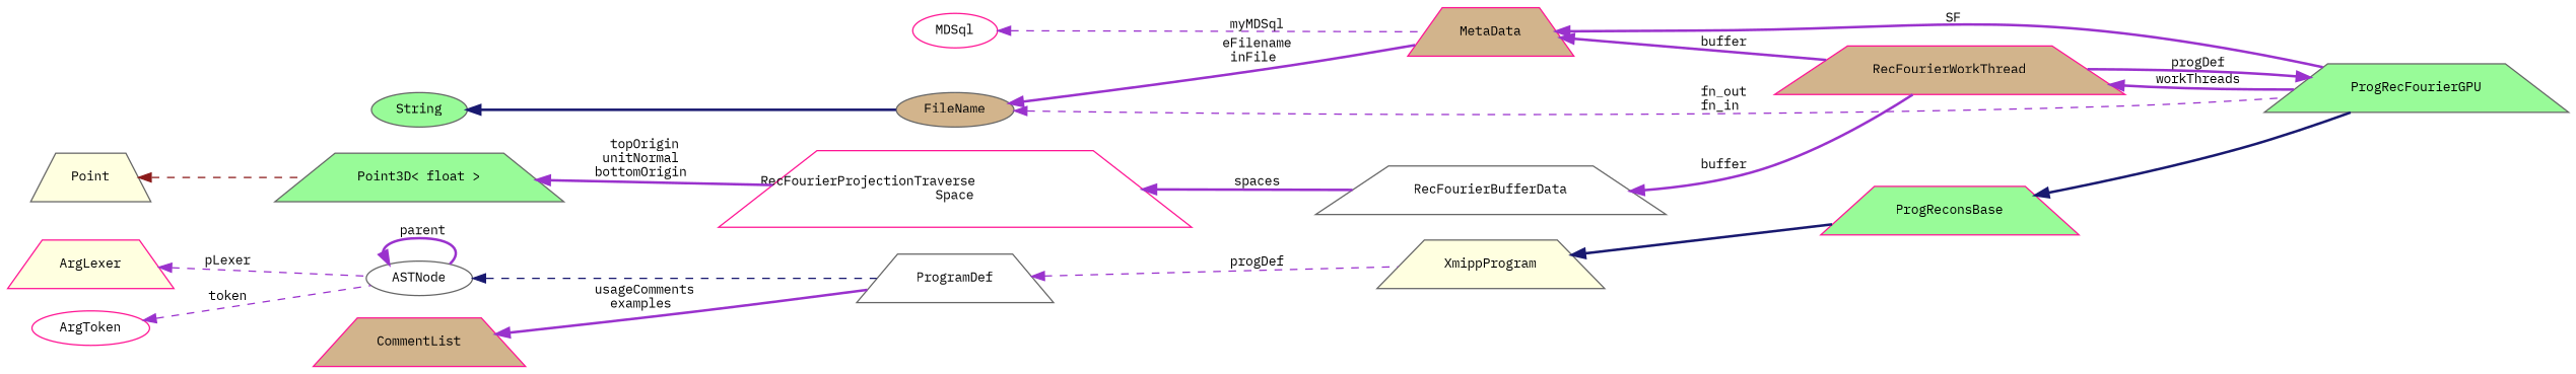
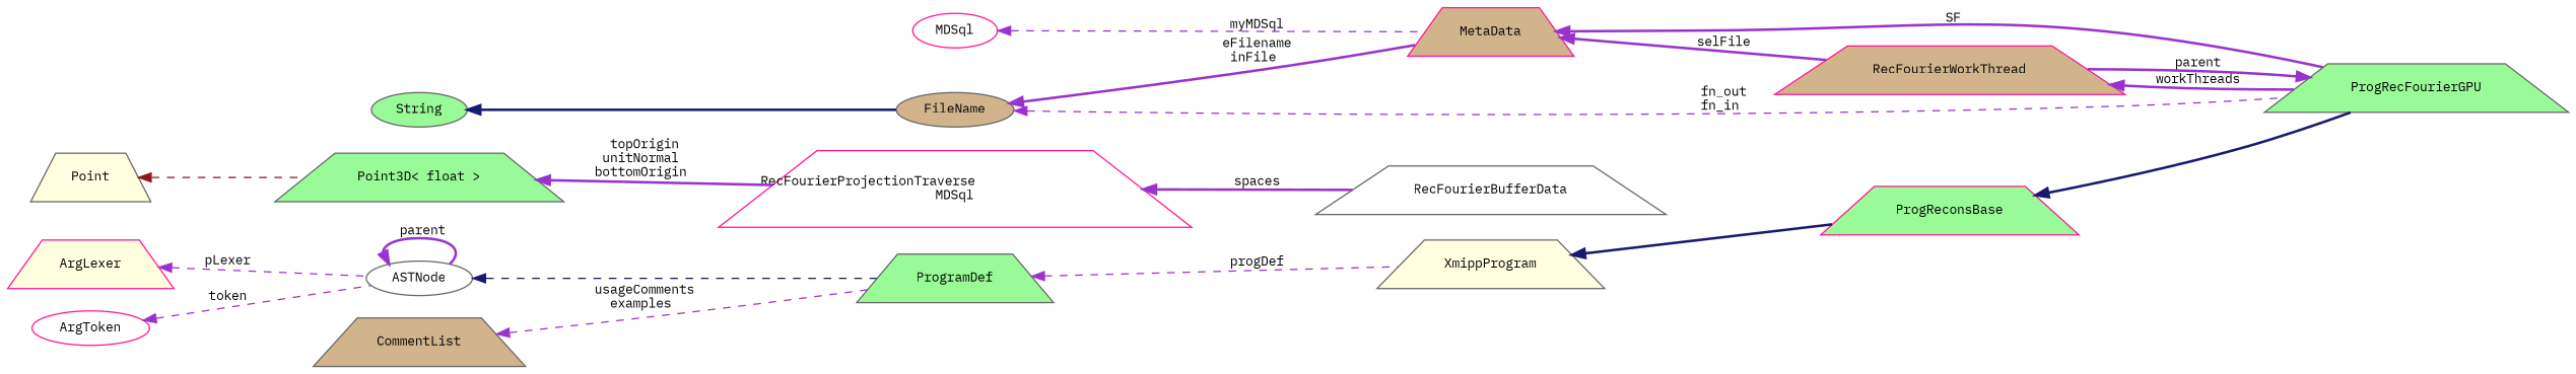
  digraph {
    fontname="IBM Plex Mono"
    rankdir=LR
    node [color=gray40 fillcolor=white fontname="IBM Plex Mono" fontsize=10 shape=trapezium style=filled]
    edge [color=darkorchid3 dir=back fontname="IBM Plex Mono" fontsize=10 labelfontname=Helvetica labelfontsize=10 style=bold]
    n1 [color=deeppink fillcolor=tan fontcolor=black height=0.2 label=RecFourierWorkThread width=0.4]
    n2 [fillcolor=palegreen height=0.2 label=ProgRecFourierGPU width=0.4]
    n3 [color=deeppink fillcolor=tan height=0.2 label=MetaData width=0.4]
    n4 [color=deeppink height=0.2 label=MDSql shape=ellipse width=0.4]
    n5 [fillcolor=tan height=0.2 label=FileName shape=ellipse width=0.4]
    n6 [fillcolor=palegreen height=0.2 label=String shape=ellipse width=0.4]
    n7 [color=deeppink fillcolor=palegreen height=0.2 label=ProgReconsBase width=0.4]
    n8 [fillcolor=lightyellow height=0.2 label=XmippProgram width=0.4]
-   n9 [height=0.2 label=ProgramDef width=0.4]
+   n9 [fillcolor=palegreen height=0.2 label=ProgramDef width=0.4]
    n10 [height=0.2 label=ASTNode shape=ellipse width=0.4]
    n11 [color=deeppink height=0.2 label=ArgToken shape=ellipse width=0.4]
    n12 [color=deeppink fillcolor=lightyellow height=0.2 label=ArgLexer width=0.4]
-   n13 [color=deeppink fillcolor=tan height=0.2 label=CommentList width=0.4]
+   n13 [fillcolor=tan height=0.2 label=CommentList width=0.4]
    n14 [height=0.2 label=RecFourierBufferData width=0.4]
-   n15 [color=deeppink height=0.2 label="RecFourierProjectionTraverse\lSpace" width=0.4]
+   n15 [color=deeppink height=0.2 label="RecFourierProjectionTraverse\lMDSql" width=0.4]
    n16 [fillcolor=palegreen height=0.2 label="Point3D\< float \>" width=0.4]
    n17 [fillcolor=lightyellow height=0.2 label=Point width=0.4]
    n1 -> n2 [label=" workThreads"]
-   n2 -> n1 [label=" progDef"]
-   n3 -> n1 [label=" buffer"]
+   n2 -> n1 [label=" parent"]
+   n3 -> n1 [label=" selFile"]
    n3 -> n2 [label=" SF"]
    n4 -> n3 [label=" myMDSql" style=dashed]
    n5 -> n2 [label=" fn_out\nfn_in" style=dashed]
    n5 -> n3 [label=" eFilename\ninFile"]
    n6 -> n5 [color=midnightblue]
    n7 -> n2 [color=midnightblue]
    n8 -> n7 [color=midnightblue]
    n9 -> n8 [label=" progDef" style=dashed]
    n10 -> n9 [color=midnightblue style=dashed]
    n10 -> n10 [label=" parent"]
    n11 -> n10 [label=" token" style=dashed]
    n12 -> n10 [label=" pLexer" style=dashed]
-   n13 -> n9 [label=" usageComments\nexamples"]
-   n14 -> n1 [label=" buffer"]
+   n13 -> n9 [label=" usageComments\nexamples" style=dashed]
    n15 -> n14 [label=" spaces"]
    n16 -> n15 [label=" topOrigin\nunitNormal\nbottomOrigin"]
    n17 -> n16 [color=firebrick4 style=dashed]
  }
